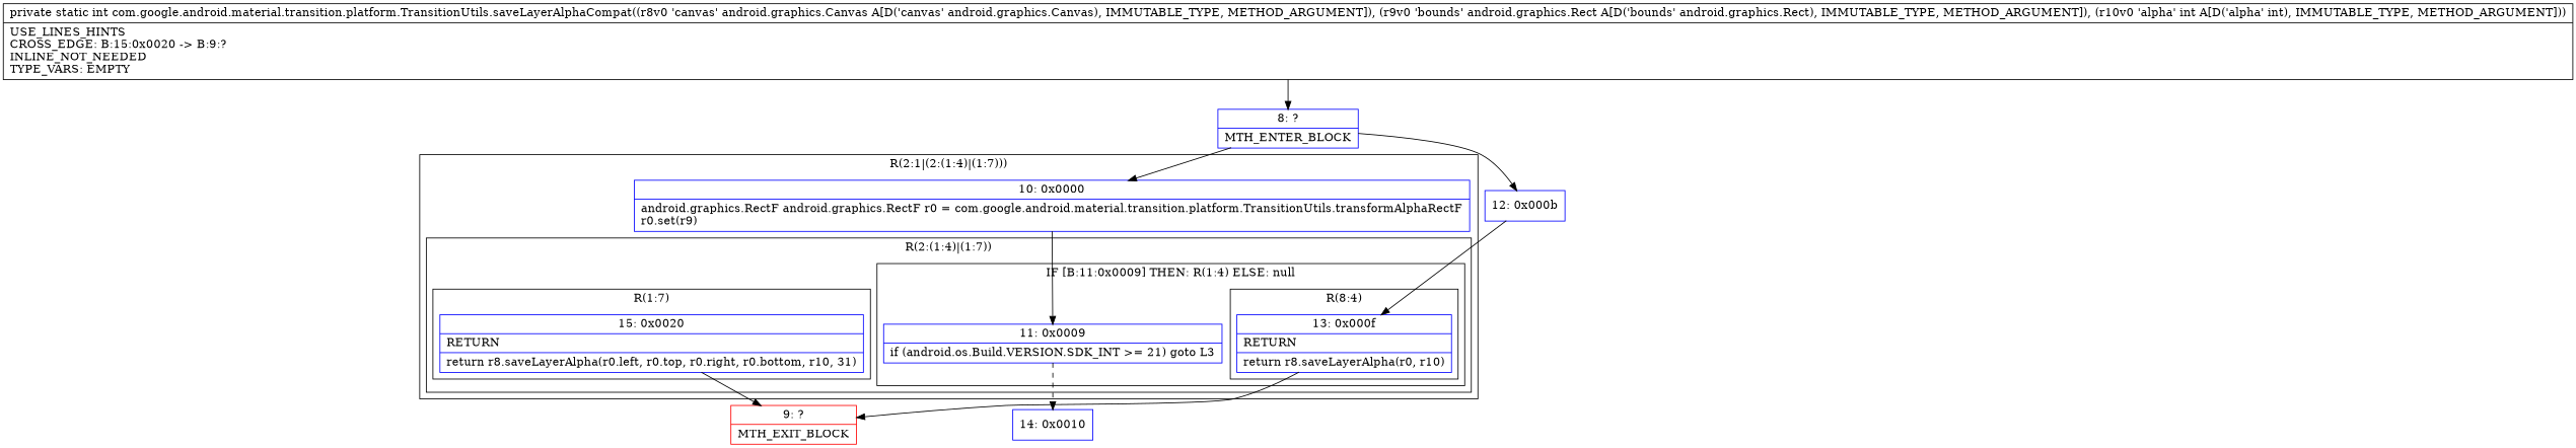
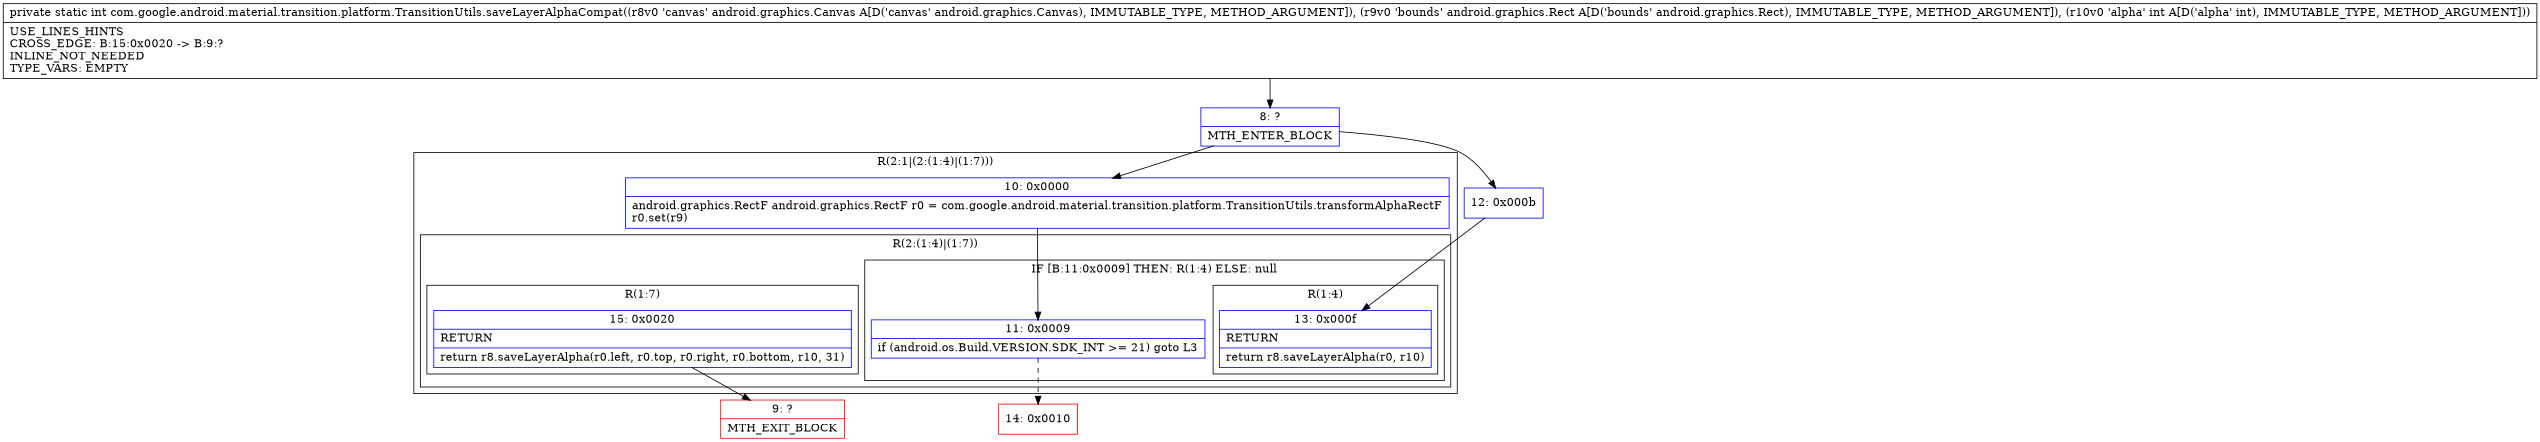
  digraph {
    node [color=blue shape=record]
    n1 [label="{13\:\ 0x000f|RETURN\l|return r8.saveLayerAlpha(r0, r10)\l}"]
    n2 [label="{11\:\ 0x0009|if (android.os.Build.VERSION.SDK_INT \>= 21) goto L3\l}"]
    n3 [label="{15\:\ 0x0020|RETURN\l|return r8.saveLayerAlpha(r0.left, r0.top, r0.right, r0.bottom, r10, 31)\l}"]
    n4 [label="{10\:\ 0x0000|android.graphics.RectF android.graphics.RectF r0 = com.google.android.material.transition.platform.TransitionUtils.transformAlphaRectF\lr0.set(r9)\l}"]
    n5 [color=red label="{9\:\ ?|MTH_EXIT_BLOCK\l}"]
-   n6 [label="{14\:\ 0x0010}"]
+   n6 [color=red label="{14\:\ 0x0010}"]
    n7 [label="{12\:\ 0x000b}"]
    n8 [label="{8\:\ ?|MTH_ENTER_BLOCK\l}"]
    n9 [label="{private static int com.google.android.material.transition.platform.TransitionUtils.saveLayerAlphaCompat((r8v0 'canvas' android.graphics.Canvas A[D('canvas' android.graphics.Canvas), IMMUTABLE_TYPE, METHOD_ARGUMENT]), (r9v0 'bounds' android.graphics.Rect A[D('bounds' android.graphics.Rect), IMMUTABLE_TYPE, METHOD_ARGUMENT]), (r10v0 'alpha' int A[D('alpha' int), IMMUTABLE_TYPE, METHOD_ARGUMENT]))  | USE_LINES_HINTS\lCROSS_EDGE: B:15:0x0020 \-\> B:9:?\lINLINE_NOT_NEEDED\lTYPE_VARS: EMPTY\l}" color=""]
    subgraph cluster_1 {
      label="R(2:1|(2:(1:4)|(1:7)))"
      n4
      subgraph cluster_2 {
        label="R(2:(1:4)|(1:7))"
        subgraph cluster_3 {
          label="IF [B:11:0x0009] THEN: R(1:4) ELSE: null"
          n2
          subgraph cluster_4 {
-           label="R(8:4)"
+           label="R(1:4)"
            n1
          }
        }
        subgraph cluster_5 {
          label="R(1:7)"
          n3
        }
      }
    }
-   n1 -> n5
    n2 -> n6 [style=dashed]
    n3 -> n5
    n4 -> n2
    n7 -> n1
    n8 -> n4
    n8 -> n7
    n9 -> n8
  }
